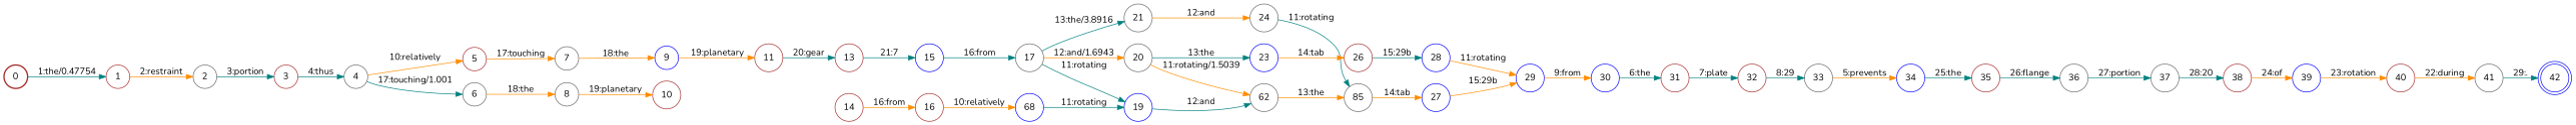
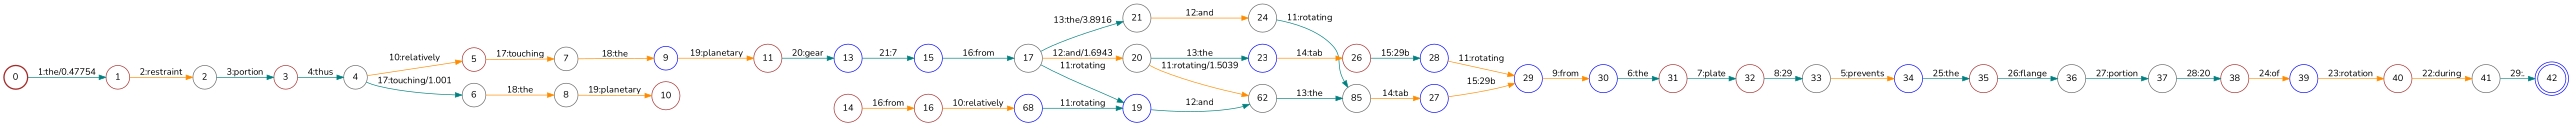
  digraph {
    fontname=Nunito
    nodesep=0.25
    rankdir=LR
    ranksep=0.4
    node [color=brown fontname=Nunito fontsize=14 shape=circle style=solid]
    edge [color=teal fontname=Nunito fontsize=14]
    n1 [label=0 style=bold]
    n2 [label=1]
    n3 [color=gray40 label=2]
    n4 [label=3]
    n5 [color=gray40 label=4]
    n6 [label=5]
    n7 [color=gray40 label=6]
    n8 [color=gray40 label=7]
    n9 [color=gray40 label=8]
    n10 [color=blue label=9]
    n11 [label=10]
    n12 [label=11]
-   n13 [label=13]
+   n13 [color=blue label=13]
    n14 [color=blue label=15]
    n15 [label=14]
    n16 [label=16]
    n17 [color=gray40 label=17]
    n18 [color=blue label=68]
    n19 [color=gray40 label=21]
    n20 [color=blue label=19]
    n21 [color=gray40 label=20]
    n22 [color=gray40 label=24]
    n23 [color=gray40 label=62]
    n24 [color=blue label=23]
    n25 [color=gray40 label=85]
    n26 [label=26]
    n27 [color=blue label=27]
    n28 [color=blue label=28]
    n29 [color=blue label=29]
    n30 [color=blue label=30]
    n31 [label=31]
    n32 [label=32]
    n33 [color=gray40 label=33]
    n34 [color=blue label=34]
    n35 [label=35]
    n36 [color=gray40 label=36]
    n37 [color=gray40 label=37]
    n38 [label=38]
    n39 [color=blue label=39]
    n40 [label=40]
    n41 [color=gray40 label=41]
    n42 [color=blue label=42 shape=doublecircle]
    n1 -> n2 [label="1:the/0.47754"]
    n2 -> n3 [color=darkorange label="2:restraint"]
    n3 -> n4 [label="3:portion"]
    n4 -> n5 [label="4:thus"]
    n5 -> n6 [color=darkorange label="10:relatively"]
    n5 -> n7 [label="17:touching/1.001"]
    n6 -> n8 [color=darkorange label="17:touching"]
    n7 -> n9 [color=darkorange label="18:the"]
    n8 -> n10 [color=darkorange label="18:the"]
    n9 -> n11 [color=darkorange label="19:planetary"]
    n10 -> n12 [color=darkorange label="19:planetary"]
    n12 -> n13 [label="20:gear"]
    n13 -> n14 [label="21:7"]
    n14 -> n17 [label="16:from"]
    n15 -> n16 [color=darkorange label="16:from"]
    n16 -> n18 [color=darkorange label="10:relatively"]
    n17 -> n19 [label="13:the/3.8916"]
    n17 -> n20 [label="11:rotating"]
    n17 -> n21 [color=darkorange label="12:and/1.6943"]
    n18 -> n20 [label="11:rotating"]
    n19 -> n22 [color=darkorange label="12:and"]
    n20 -> n23 [label="12:and"]
    n21 -> n23 [color=darkorange label="11:rotating/1.5039"]
    n21 -> n24 [label="13:the"]
    n22 -> n25 [label="11:rotating"]
-   n23 -> n25 [color=darkorange label="13:the"]
+   n23 -> n25 [label="13:the"]
    n24 -> n26 [color=darkorange label="14:tab"]
    n25 -> n27 [color=darkorange label="14:tab"]
    n26 -> n28 [label="15:29b"]
    n27 -> n29 [color=darkorange label="15:29b"]
    n28 -> n29 [color=darkorange label="11:rotating"]
    n29 -> n30 [color=darkorange label="9:from"]
    n30 -> n31 [label="6:the"]
    n31 -> n32 [label="7:plate"]
    n32 -> n33 [label="8:29"]
    n33 -> n34 [color=darkorange label="5:prevents"]
    n34 -> n35 [label="25:the"]
    n35 -> n36 [label="26:flange"]
    n36 -> n37 [label="27:portion"]
    n37 -> n38 [label="28:20"]
    n38 -> n39 [color=darkorange label="24:of"]
    n39 -> n40 [color=darkorange label="23:rotation"]
    n40 -> n41 [color=darkorange label="22:during"]
    n41 -> n42 [label="29:."]
  }
